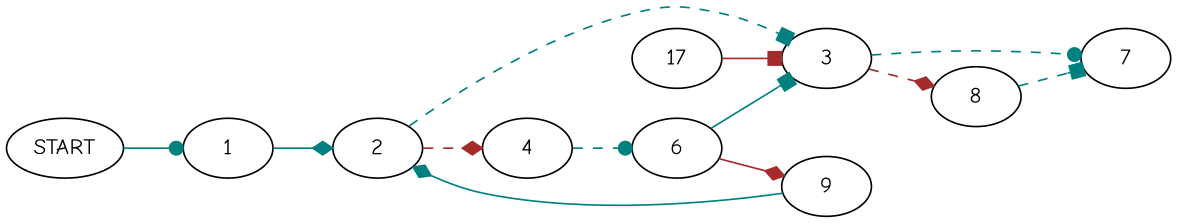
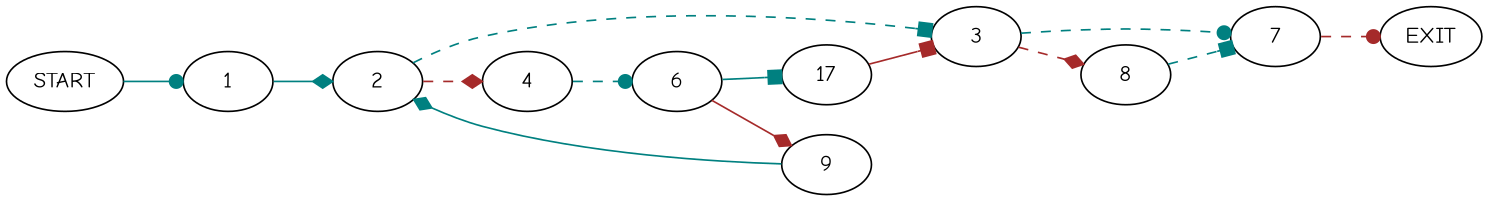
  digraph {
    fontname="Comic Neue"
    rankdir=LR
    node [fontname="Comic Neue"]
    edge [arrowhead=diamond color=teal fontname="Comic Neue" style=dashed]
    n1 [label=START]
    1
    2
+   n4 [label=EXIT]
    3
    4
    7
    8
    6
    9
    n11 [label=17]
    n1 -> 1 [arrowhead=dot style=solid]
    1 -> 2 [style=solid]
    2 -> 3 [arrowhead=box]
    2 -> 4 [color=brown]
    3 -> 7 [arrowhead=dot]
    3 -> 8 [color=brown]
    4 -> 6 [arrowhead=dot]
+   7 -> n4 [arrowhead=dot color=brown]
    8 -> 7 [arrowhead=box]
    6 -> 9 [color=brown style=solid]
-   6 -> 3 [arrowhead=box style=solid]
+   6 -> n11 [arrowhead=box style=solid]
    9 -> 2 [style=solid]
    n11 -> 3 [arrowhead=box color=brown style=solid]
  }
